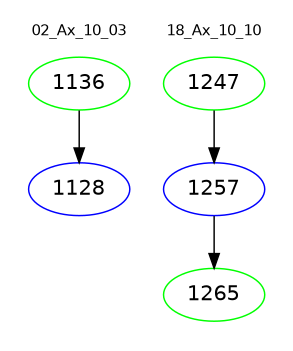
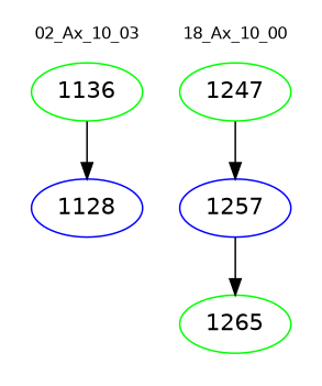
  digraph {
    fontname="DejaVu Sans"
    node [color=green fontname="DejaVu Sans"]
    edge [color=black fontname="DejaVu Sans"]
    n1 [label=1136]
    n2 [color=blue label=1128]
    n3 [label=1247]
    n4 [color=blue label=1257]
    n5 [label=1265]
    subgraph cluster_1 {
      color=white
      fontsize=10
      label="02_Ax_10_03"
      n1
      n2
    }
    subgraph cluster_2 {
      color=white
      fontsize=10
-     label="18_Ax_10_10"
+     label="18_Ax_10_00"
      n3
      n4
      n5
    }
    n1 -> n2
    n3 -> n4
    n4 -> n5
  }
